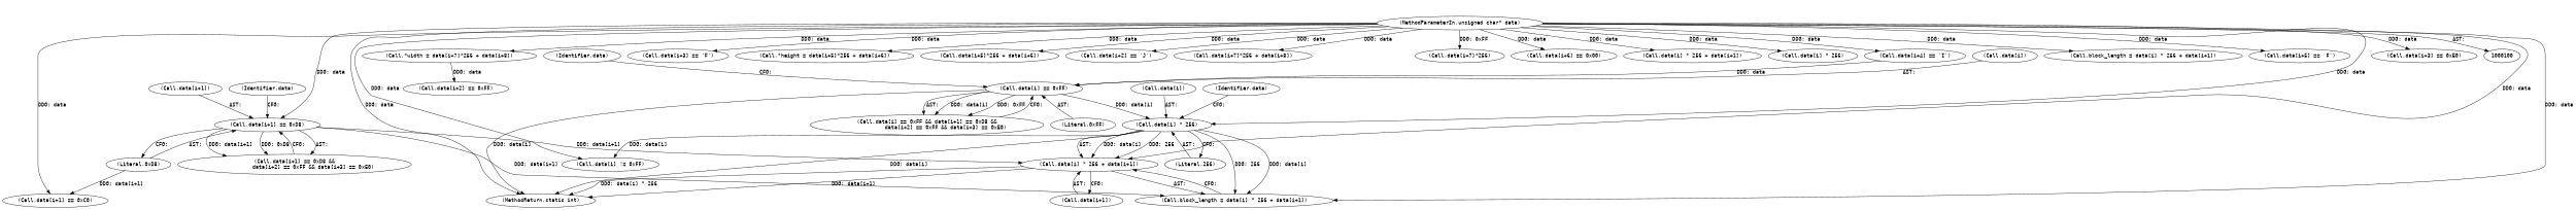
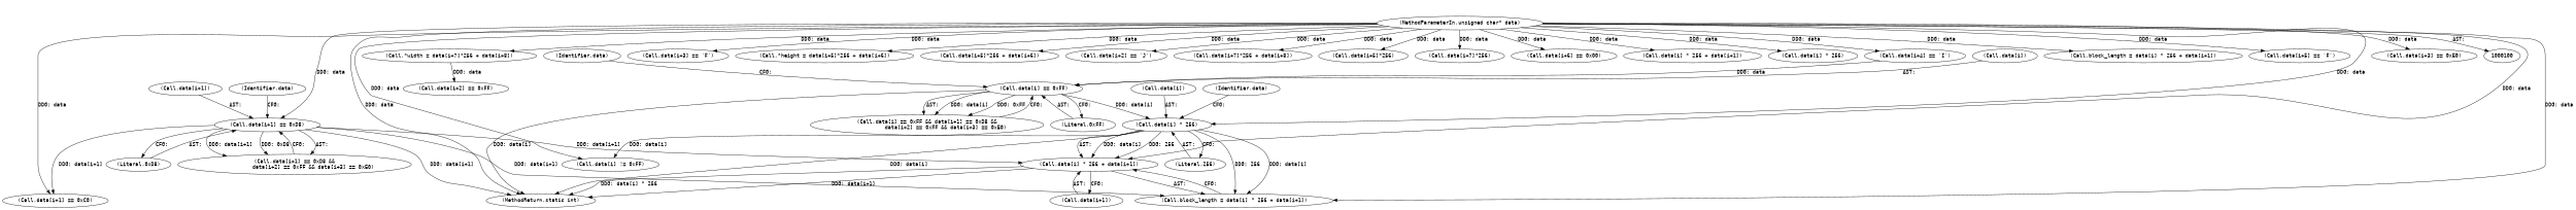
  digraph {
    fontname="DejaVu Sans Mono"
    node [fontname="DejaVu Sans Mono"]
    edge [fontname="DejaVu Sans Mono"]
    n1 [label="(Call,data[i] * 256 + data[i+1])"]
    n2 [label="(Call,block_length = data[i] * 256 + data[i+1])"]
    n3 [label="(Call,data[i+1])"]
    n4 [label="(MethodReturn,static int)"]
    n5 [label="(Call,data[i] * 256)"]
    n6 [label="(Call,data[i] != 0xFF)"]
    n7 [label="(Literal,256)"]
    n8 [label="(Call,data[i] == 0xFF)"]
    n9 [label="(Literal,0xFF)"]
    n10 [label="(Call,data[i] == 0xFF && data[i+1] == 0xD8 &&\n            data[i+2] == 0xFF && data[i+3] == 0xE0)"]
    n11 [label="(MethodParameterIn,unsigned char* data)"]
    n12 [label="(Call,data[i+1] == 0xD8)"]
    n13 [label="(Call,data[i+3] == 'F')"]
    n14 [label="(Call,*height = data[i+5]*256 + data[i+6])"]
    n15 [label="(Call,data[i+5]*256 + data[i+6])"]
    n16 [label="(Call,data[i+2] == 'J')"]
    n17 [label="(Call,data[i+7]*256 + data[i+8])"]
+   n18 [label="(Call,data[i+5]*256)"]
    n19 [label="(Call,data[i+7]*256)"]
    n20 [label="(Call,data[i+6] == 0x00)"]
    n21 [label="(Call,data[i] * 256 + data[i+1])"]
    n22 [label="(Call,data[i] * 256)"]
    n23 [label="(Call,*width = data[i+7]*256 + data[i+8])"]
    n24 [label="(Call,data[i+4] == 'I')"]
    n25 [label="(Call,block_length = data[i] * 256 + data[i+1])"]
    n26 [label="(Call,data[i+5] == 'F')"]
    n27 [label="(Call,data[i+1] == 0xC0)"]
    n28 [label="(Call,data[i+3] == 0xE0)"]
    1000100
    n30 [label="(Literal,0xD8)"]
    n31 [label="(Call,data[i+1] == 0xD8 &&\n            data[i+2] == 0xFF && data[i+3] == 0xE0)"]
    n32 [label="(Call,data[i+2] == 0xFF)"]
    n33 [label="(Call,data[i])"]
    n34 [label="(Call,data[i])"]
    n35 [label="(Call,data[i+1])"]
    n36 [label="(Identifier,data)"]
    n37 [label="(Identifier,data)"]
    n38 [label="(Identifier,data)"]
    n1 -> n2 [label="AST: "]
    n1 -> n3 [label="CFG: "]
    n1 -> n4 [label="DDG: data[i] * 256"]
    n1 -> n4 [label="DDG: data[i+1]"]
    n2 -> n1 [label="CFG: "]
    n3 -> n1 [label="AST: "]
    n5 -> n1 [label="AST: "]
    n5 -> n1 [label="DDG: data[i]"]
    n5 -> n1 [label="DDG: 256"]
    n5 -> n2 [label="DDG: data[i]"]
    n5 -> n2 [label="DDG: 256"]
    n5 -> n4 [label="DDG: data[i]"]
    n5 -> n6 [label="DDG: data[i]"]
    n5 -> n7 [label="CFG: "]
    n7 -> n5 [label="AST: "]
    n8 -> n4 [label="DDG: data[i]"]
    n8 -> n5 [label="DDG: data[i]"]
+   n8 -> n9 [label="CFG: "]
    n8 -> n10 [label="AST: "]
    n8 -> n10 [label="DDG: data[i]"]
    n8 -> n10 [label="DDG: 0xFF"]
    n9 -> n8 [label="AST: "]
    n10 -> n8 [label="CFG: "]
    n11 -> n1 [label="DDG: data"]
    n11 -> n2 [label="DDG: data"]
    n11 -> n4 [label="DDG: data"]
    n11 -> n5 [label="DDG: data"]
    n11 -> n6 [label="DDG: data"]
    n11 -> n12 [label="DDG: data"]
    n11 -> n13 [label="DDG: data"]
    n11 -> n14 [label="DDG: data"]
    n11 -> n15 [label="DDG: data"]
    n11 -> n16 [label="DDG: data"]
    n11 -> n17 [label="DDG: data"]
-   n11 -> n19 [label="DDG: 0xFF"]
+   n11 -> n18 [label="DDG: data"]
+   n11 -> n19 [label="DDG: data"]
    n11 -> n20 [label="DDG: data"]
    n11 -> n21 [label="DDG: data"]
    n11 -> n22 [label="DDG: data"]
    n11 -> n23 [label="DDG: data"]
    n11 -> n24 [label="DDG: data"]
    n11 -> n25 [label="DDG: data"]
    n11 -> n26 [label="DDG: data"]
    n11 -> n27 [label="DDG: data"]
    n11 -> n28 [label="DDG: data"]
    n11 -> 1000100 [label="AST: "]
    n12 -> n1 [label="DDG: data[i+1]"]
    n12 -> n2 [label="DDG: data[i+1]"]
-   n30 -> n27 [label="DDG: data[i+1]"]
+   n12 -> n4 [label="DDG: data[i+1]"]
+   n12 -> n27 [label="DDG: data[i+1]"]
    n12 -> n30 [label="CFG: "]
    n12 -> n31 [label="AST: "]
    n12 -> n31 [label="DDG: data[i+1]"]
    n12 -> n31 [label="DDG: 0xD8"]
    n23 -> n32 [label="DDG: data"]
    n24 -> n8 [label="DDG: data"]
    n30 -> n12 [label="AST: "]
    n31 -> n12 [label="CFG: "]
    n33 -> n8 [label="AST: "]
    n34 -> n5 [label="AST: "]
    n35 -> n12 [label="AST: "]
    n36 -> n12 [label="CFG: "]
    n37 -> n8 [label="CFG: "]
    n38 -> n5 [label="CFG: "]
  }
